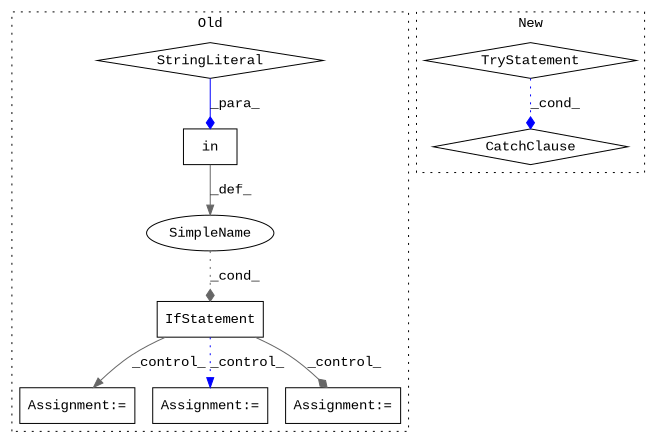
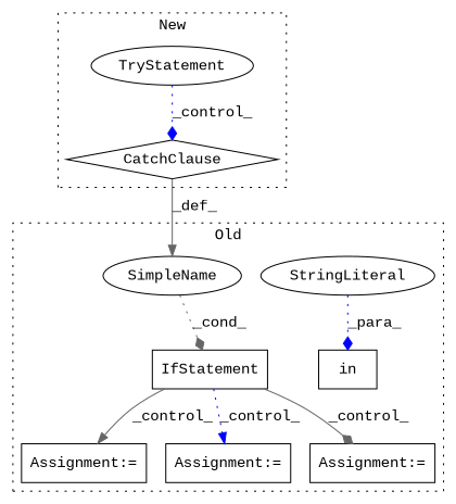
  digraph {
    fontname="Liberation Mono"
    node [a=7 fontname="Liberation Mono" l=1 s=668 shape=box]
    edge [arrowhead=diamond color=gray40 fontname="Liberation Mono" style=solid]
    n1 [a=105 l=15 label=in]
    n2 [a=25 l="8,2" label=IfStatement s="660,683"]
-   n3 [a=45 l=3 label=StringLiteral shape=diamond]
+   n3 [a=45 l=3 label=StringLiteral shape=ellipse]
    n4 [label="Assignment:=" s=730]
    n5 [a=42 label=SimpleName shape=ellipse l="" s=""]
    n6 [label="Assignment:=" s=806]
    n7 [label="Assignment:=" s=838]
    n8 [a=12 l="11,2" label=CatchClause s="2214,2245" shape=diamond]
-   n9 [a=54 l=4 label=TryStatement s=2162 shape=diamond]
+   n9 [a=54 l=4 label=TryStatement s=2162 shape=ellipse]
    subgraph cluster_1 {
      label=Old
      style=dotted
      n1
      n2
      n3
      n4
      n5
      n6
      n7
    }
    subgraph cluster_2 {
      label=New
      style=dotted
      n8
      n9
    }
-   n1 -> n5 [arrowhead=normal label=_def_]
+   n8 -> n5 [arrowhead=normal label=_def_]
    n2 -> n4 [arrowhead=normal label=_control_]
    n2 -> n6 [arrowhead=normal color=blue label=_control_ style=dotted]
    n2 -> n7 [label=_control_]
-   n3 -> n1 [color=blue label=_para_]
+   n3 -> n1 [color=blue label=_para_ style=dotted]
    n5 -> n2 [label=_cond_ style=dotted]
-   n9 -> n8 [color=blue label=_cond_ style=dotted]
+   n9 -> n8 [color=blue label=_control_ style=dotted]
  }
